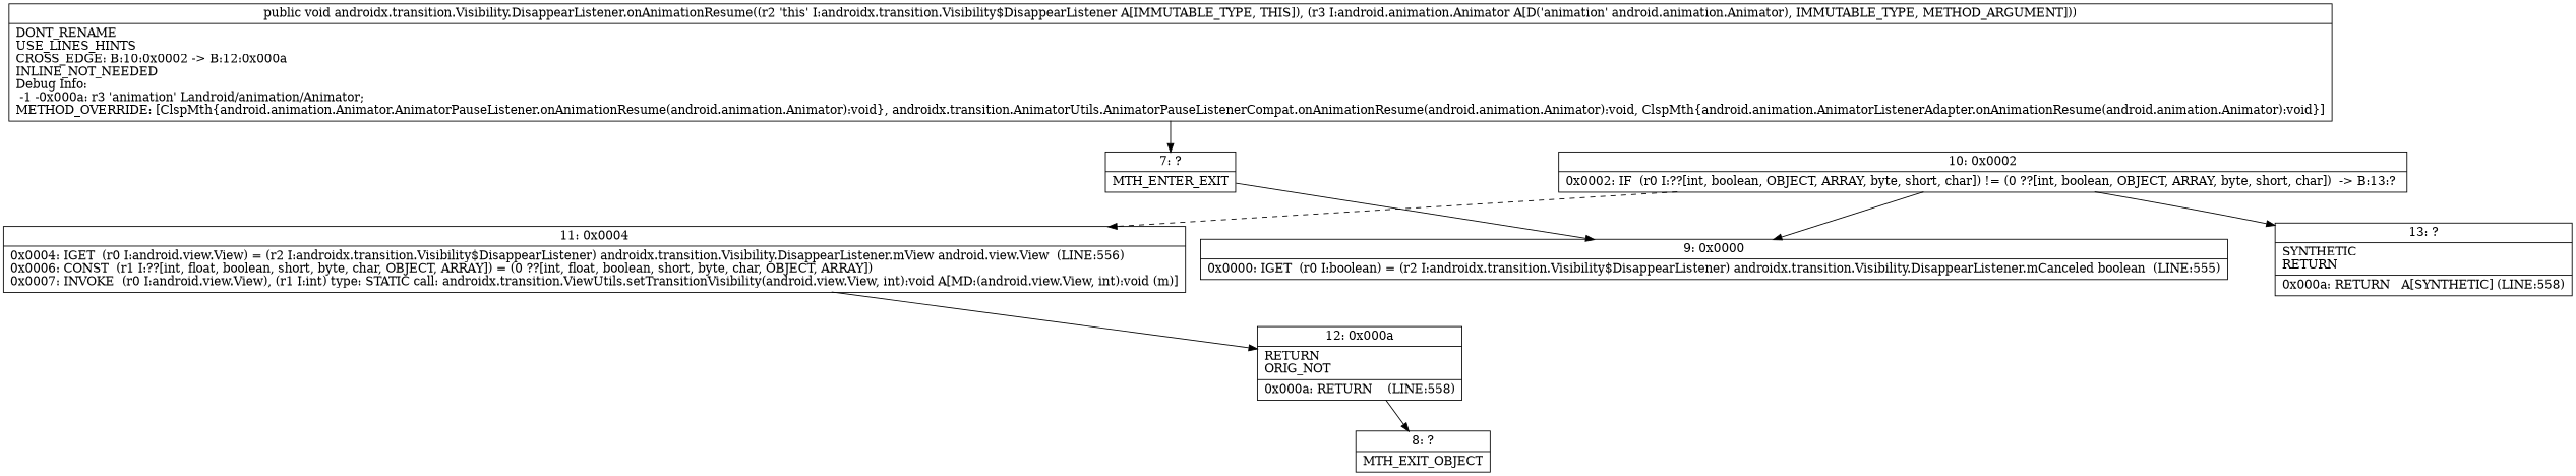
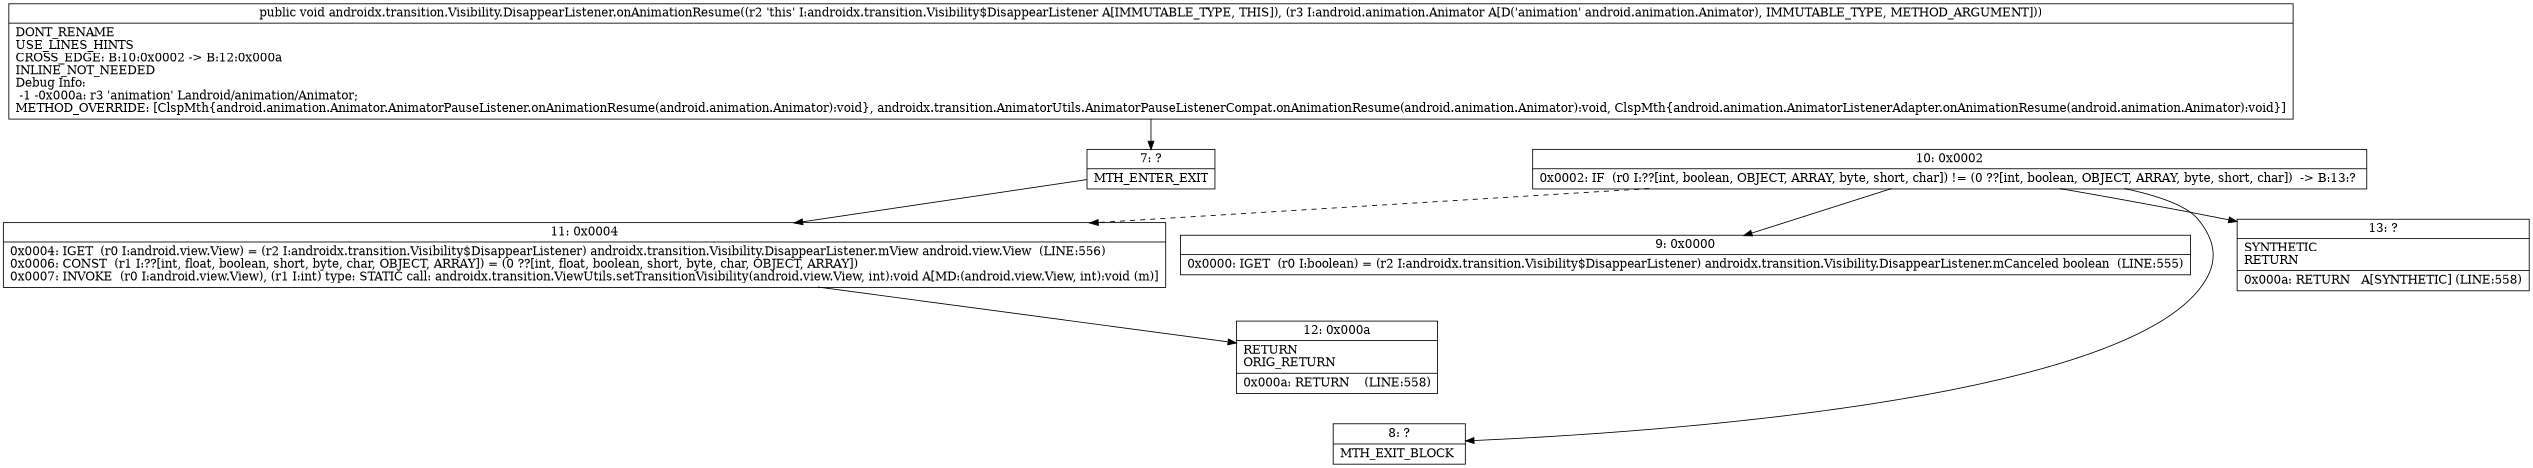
  digraph {
    node [shape=record]
    n1 [label="{7\:\ ?|MTH_ENTER_EXIT\l}"]
    n2 [label="{9\:\ 0x0000|0x0000: IGET  (r0 I:boolean) = (r2 I:androidx.transition.Visibility$DisappearListener) androidx.transition.Visibility.DisappearListener.mCanceled boolean  (LINE:555)\l}"]
    n3 [label="{10\:\ 0x0002|0x0002: IF  (r0 I:??[int, boolean, OBJECT, ARRAY, byte, short, char]) != (0 ??[int, boolean, OBJECT, ARRAY, byte, short, char])  \-\> B:13:? \l}"]
    n4 [label="{11\:\ 0x0004|0x0004: IGET  (r0 I:android.view.View) = (r2 I:androidx.transition.Visibility$DisappearListener) androidx.transition.Visibility.DisappearListener.mView android.view.View  (LINE:556)\l0x0006: CONST  (r1 I:??[int, float, boolean, short, byte, char, OBJECT, ARRAY]) = (0 ??[int, float, boolean, short, byte, char, OBJECT, ARRAY]) \l0x0007: INVOKE  (r0 I:android.view.View), (r1 I:int) type: STATIC call: androidx.transition.ViewUtils.setTransitionVisibility(android.view.View, int):void A[MD:(android.view.View, int):void (m)]\l}"]
    n5 [label="{13\:\ ?|SYNTHETIC\lRETURN\l|0x000a: RETURN   A[SYNTHETIC] (LINE:558)\l}"]
-   n6 [label="{12\:\ 0x000a|RETURN\lORIG_NOT\l|0x000a: RETURN    (LINE:558)\l}"]
-   n7 [label="{8\:\ ?|MTH_EXIT_OBJECT\l}"]
+   n6 [label="{12\:\ 0x000a|RETURN\lORIG_RETURN\l|0x000a: RETURN    (LINE:558)\l}"]
+   n7 [label="{8\:\ ?|MTH_EXIT_BLOCK\l}"]
    n8 [label="{public void androidx.transition.Visibility.DisappearListener.onAnimationResume((r2 'this' I:androidx.transition.Visibility$DisappearListener A[IMMUTABLE_TYPE, THIS]), (r3 I:android.animation.Animator A[D('animation' android.animation.Animator), IMMUTABLE_TYPE, METHOD_ARGUMENT]))  | DONT_RENAME\lUSE_LINES_HINTS\lCROSS_EDGE: B:10:0x0002 \-\> B:12:0x000a\lINLINE_NOT_NEEDED\lDebug Info:\l  \-1 \-0x000a: r3 'animation' Landroid\/animation\/Animator;\lMETHOD_OVERRIDE: [ClspMth\{android.animation.Animator.AnimatorPauseListener.onAnimationResume(android.animation.Animator):void\}, androidx.transition.AnimatorUtils.AnimatorPauseListenerCompat.onAnimationResume(android.animation.Animator):void, ClspMth\{android.animation.AnimatorListenerAdapter.onAnimationResume(android.animation.Animator):void\}]\l}"]
-   n1 -> n2
+   n1 -> n4
    n3 -> n2
    n3 -> n4 [style=dashed]
    n3 -> n5
    n4 -> n6
-   n6 -> n7
+   n3 -> n7
    n8 -> n1
  }
